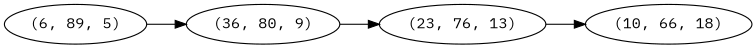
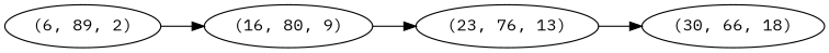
  digraph {
    fontname="IBM Plex Mono"
    rankdir=LR
    node [fontname="IBM Plex Mono"]
    edge [fontname="IBM Plex Mono"]
-   "(6, 89, 5)"
-   "(16, 80, 9)" [label="(36, 80, 9)"]
+   "(6, 89, 5)" [label="(6, 89, 2)"]
+   "(16, 80, 9)"
    n3 [label="(23, 76, 13)"]
-   "(30, 66, 18)" [label="(10, 66, 18)"]
+   "(30, 66, 18)"
    "(6, 89, 5)" -> "(16, 80, 9)"
    "(16, 80, 9)" -> n3
    n3 -> "(30, 66, 18)"
  }
